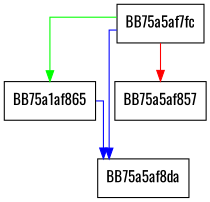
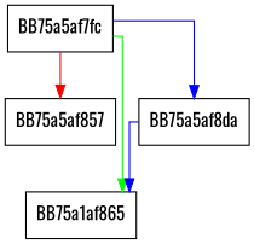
  digraph {
    fontname=Oswald
    splines=ortho
    node [fontname=Oswald shape=box]
    edge [color=blue fontname=Oswald]
    n1 [label=BB75a1af865]
    BB75a5af7fc
    BB75a5af857
    BB75a5af8da
-   n1 -> BB75a5af8da
+   BB75a5af8da -> n1
    BB75a5af7fc -> n1 [color=green]
    BB75a5af7fc -> BB75a5af857 [color=red]
    BB75a5af7fc -> BB75a5af8da
  }
